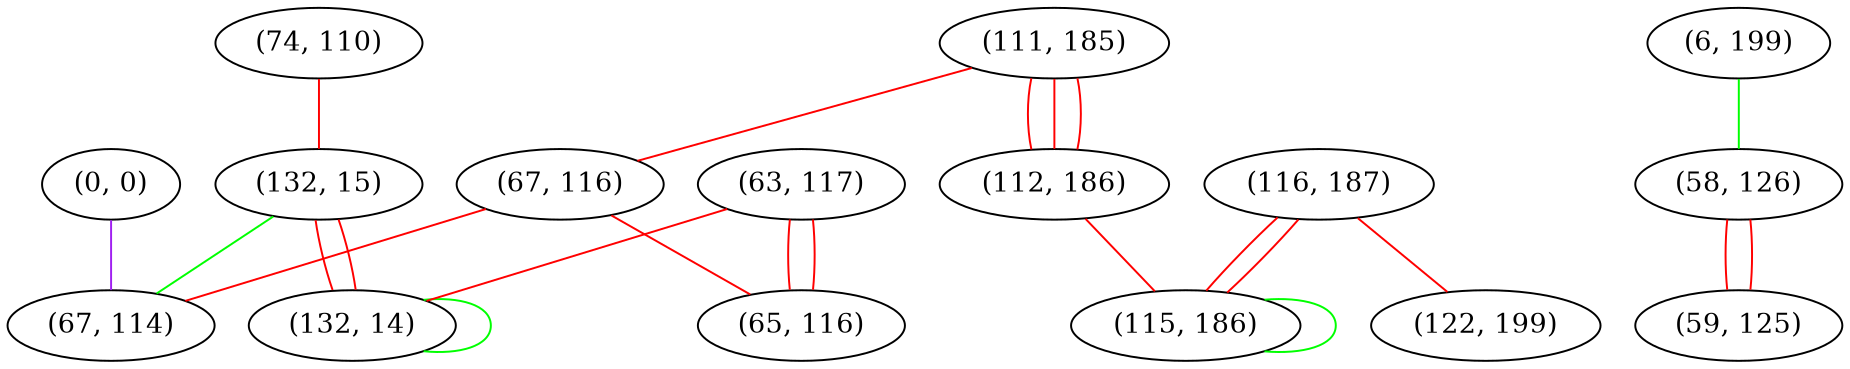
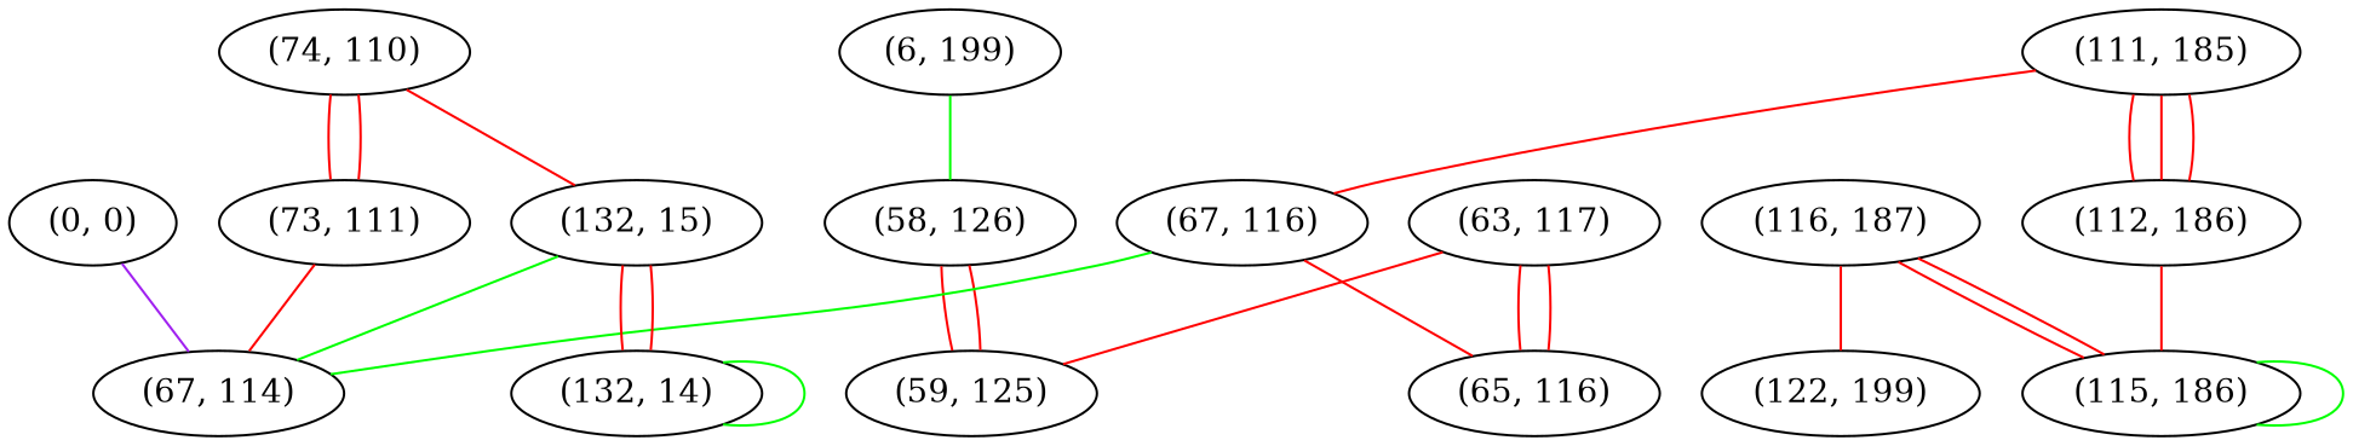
  graph {
    edge [color=red weight=1]
    "(0, 0)"
    "(67, 114)"
    "(6, 199)"
    "(58, 126)"
    "(59, 125)"
    "(116, 187)"
    "(122, 199)"
    "(115, 186)"
    "(111, 185)"
    "(67, 116)"
    "(112, 186)"
    "(65, 116)"
    "(74, 110)"
    "(132, 15)"
+   "(73, 111)"
    "(132, 14)"
    "(63, 117)"
    "(0, 0)" -- "(67, 114)" [color=purple weight=4]
    "(6, 199)" -- "(58, 126)" [color=green]
    "(58, 126)" -- "(59, 125)"
    "(58, 126)" -- "(59, 125)"
    "(116, 187)" -- "(122, 199)"
    "(116, 187)" -- "(115, 186)"
    "(116, 187)" -- "(115, 186)"
    "(115, 186)" -- "(115, 186)" [color=green weight=2]
    "(111, 185)" -- "(67, 116)"
    "(111, 185)" -- "(112, 186)"
    "(111, 185)" -- "(112, 186)"
    "(111, 185)" -- "(112, 186)"
-   "(67, 116)" -- "(67, 114)"
+   "(67, 116)" -- "(67, 114)" [color=green]
    "(67, 116)" -- "(65, 116)"
    "(112, 186)" -- "(115, 186)"
    "(74, 110)" -- "(132, 15)"
+   "(74, 110)" -- "(73, 111)"
+   "(74, 110)" -- "(73, 111)"
    "(132, 15)" -- "(67, 114)" [color=green weight=2]
    "(132, 15)" -- "(132, 14)"
    "(132, 15)" -- "(132, 14)"
+   "(73, 111)" -- "(67, 114)"
    "(132, 14)" -- "(132, 14)" [color=green weight=2]
-   "(63, 117)" -- "(132, 14)"
+   "(63, 117)" -- "(59, 125)"
    "(63, 117)" -- "(65, 116)"
    "(63, 117)" -- "(65, 116)"
  }
